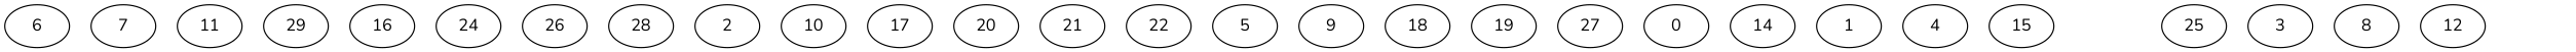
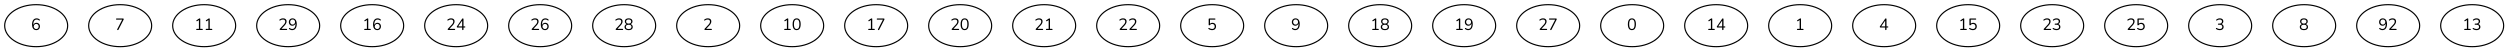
  digraph {
    "Duplicate states"=0
    GraphType=Independent
    "Max states in OPEN"=0
    Modes="120000ms; topo-ordered tasks, ; Pruning: task equivalence, fixed order ready list, ; F-value: ; Optimisation: best schedule length (SL) optimisation on equal, "
    NumberOfTasks=30
    "Pruned using list schedule length"=23395
    "States removed from OPEN"=0
    TargetSystem="Homogeneous-2"
    "Time to schedule (ms)"=283
    "Total idle time"=0
    "Total schedule length"=92
    "Total sequential time"=183
    "Total states created"=75039
    fontname=Nunito
    node ["Finish time"=10 Processor=0 "Start time"=0 Weight=8 fontname=Nunito]
    6 [Weight=10]
    7 [Processor=1 Weight=10]
    11 ["Finish time"=20 "Start time"=10 Weight=10]
    29 ["Finish time"=20 Processor=1 "Start time"=10 Weight=10]
    16 ["Finish time"=29 "Start time"=20 Weight=9]
    24 ["Finish time"=29 Processor=1 "Start time"=20 Weight=9]
    26 ["Finish time"=38 "Start time"=29 Weight=9]
    28 ["Finish time"=38 Processor=1 "Start time"=29 Weight=9]
    2 ["Finish time"=46 "Start time"=38]
    10 ["Finish time"=46 Processor=1 "Start time"=38]
    17 ["Finish time"=54 "Start time"=46]
    20 ["Finish time"=54 Processor=1 "Start time"=46]
    21 ["Finish time"=62 "Start time"=54]
    22 ["Finish time"=62 Processor=1 "Start time"=54]
    5 ["Finish time"=69 "Start time"=62 Weight=7]
    9 ["Finish time"=68 Processor=1 "Start time"=62 Weight=6]
    18 ["Finish time"=73 Processor=1 "Start time"=68 Weight=5]
    19 ["Finish time"=74 "Start time"=69 Weight=5]
    27 ["Finish time"=78 Processor=1 "Start time"=73 Weight=5]
    0 ["Finish time"=78 "Start time"=74 Weight=4]
    14 ["Finish time"=82 "Start time"=78 Weight=4]
    1 ["Finish time"=81 Processor=1 "Start time"=78 Weight=3]
    4 ["Finish time"=84 Processor=1 "Start time"=81 Weight=3]
    15 ["Finish time"=85 "Start time"=82 Weight=3]
+   23 ["Finish time"=87 Processor=1 "Start time"=84 Weight=3]
    25 ["Finish time"=88 "Start time"=85 Weight=3]
    3 ["Finish time"=89 Processor=1 "Start time"=87 Weight=2]
    8 ["Finish time"=90 "Start time"=88 Weight=2]
-   12 ["Finish time"=91 Processor=1 "Start time"=89 Weight=2]
+   12 ["Finish time"=91 Processor=1 "Start time"=89 Weight=2 label=92]
+   13 ["Finish time"=92 "Start time"=90 Weight=2]
  }
